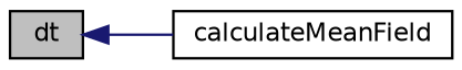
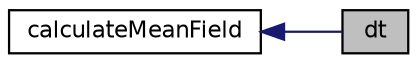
  digraph {
    rankdir=LR
    node [color=black fontname=Helvetica fontsize=10 shape=record]
    n1 [fillcolor=grey75 fontcolor=black height=0.2 label=dt style=filled width=0.4]
    n2 [height=0.2 label=calculateMeanField width=0.4]
-   n1 -> n2 [color=midnightblue dir=back fontname=Helvetica fontsize=10 labelfontname=Helvetica labelfontsize=10 style=solid]
+   n2 -> n1 [color=midnightblue dir=back fontname=Helvetica fontsize=10 labelfontname=Helvetica labelfontsize=10 style=solid]
  }
